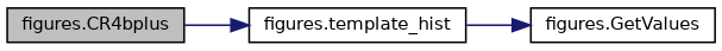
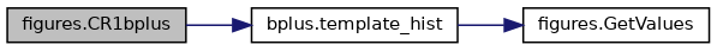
  digraph {
    rankdir=LR
    node [color=black fillcolor=white fontname=Helvetica fontsize=10 shape=record style=filled]
    edge [color=midnightblue fontname=Helvetica fontsize=10 labelfontname=Helvetica labelfontsize=10 style=solid]
-   n1 [fillcolor=grey75 fontcolor=black height=0.2 label="figures.CR4bplus" width=0.4]
-   n2 [height=0.2 label="figures.template_hist" width=0.4]
+   n1 [fillcolor=grey75 fontcolor=black height=0.2 label="figures.CR1bplus" width=0.4]
+   n2 [height=0.2 label="bplus.template_hist" width=0.4]
    n3 [height=0.2 label="figures.GetValues" width=0.4]
    n1 -> n2
    n2 -> n3
  }
